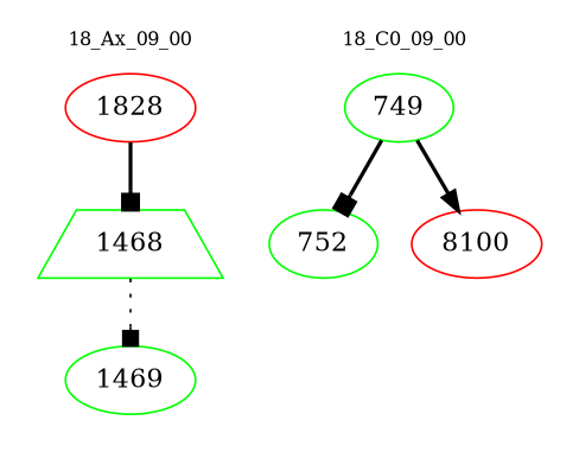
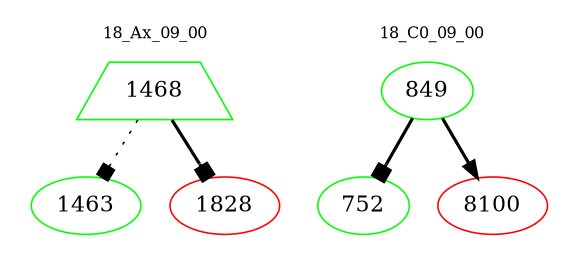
  digraph {
    node [color=green shape=ellipse]
    edge [arrowhead=box color=black style=bold]
    n1 [label=1468 shape=trapezium]
-   n2 [label=1469]
+   n2 [label=1463]
    n3 [color=red label=1828]
-   n4 [label=749]
+   n4 [label=849]
    n5 [label=752]
    n6 [color=red label=8100]
    subgraph cluster_1 {
      color=white
      fontsize=10
      label="18_Ax_09_00"
      n1
      n2
      n3
    }
    subgraph cluster_2 {
      color=white
      fontsize=10
      label="18_C0_09_00"
      n4
      n5
      n6
    }
    n1 -> n2 [style=dotted]
-   n3 -> n1
+   n1 -> n3
    n4 -> n5
    n4 -> n6 [arrowhead=normal]
  }
